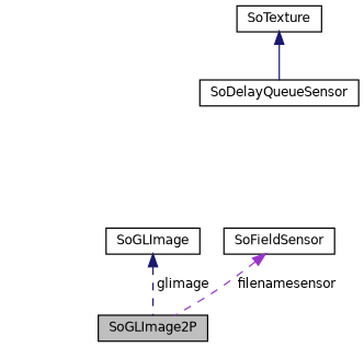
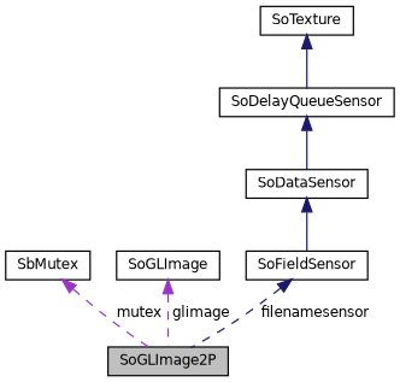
  digraph {
    node [color=black fillcolor=white fontname=Helvetica fontsize=10 shape=record style=filled]
    edge [color=darkorchid3 dir=back fontname=Helvetica fontsize=10 labelfontname=Helvetica labelfontsize=10 style=dashed]
    n1 [fillcolor=grey75 fontcolor=black height=0.2 label=SoGLImage2P width=0.4]
+   n2 [height=0.2 label=SbMutex width=0.4]
    n3 [height=0.2 label=SoGLImage width=0.4]
    n4 [height=0.2 label=SoFieldSensor width=0.4]
+   n5 [height=0.2 label=SoDataSensor width=0.4]
    n6 [height=0.2 label=SoDelayQueueSensor width=0.4]
    n7 [height=0.2 label=SoTexture width=0.4]
-   n3 -> n1 [color=midnightblue label=" glimage"]
-   n4 -> n1 [label=" filenamesensor"]
+   n2 -> n1 [label=" mutex"]
+   n3 -> n1 [label=" glimage"]
+   n4 -> n1 [color=midnightblue label=" filenamesensor"]
+   n5 -> n4 [color=midnightblue style=solid]
+   n6 -> n5 [color=midnightblue style=solid]
    n7 -> n6 [color=midnightblue style=solid]
  }
